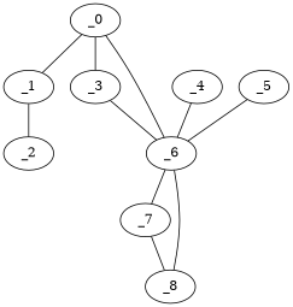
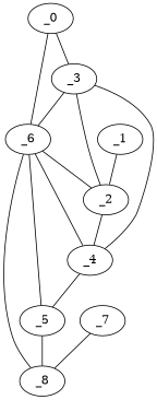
  graph {
    edge [valence=1]
    _0 [x=39 y=30]
    _1 [x=44 y=25]
    _3 [x=53 y=26]
    _6 [x=73 y=36]
    _2 [x=50 y=20]
    _4 [x=57 y=23]
    _7 [x=77 y=28]
    _8 [x=90 y=16]
    _5 [x=68 y=18]
-   _0 -- _1
    _0 -- _3 [valence=2]
    _0 -- _6
    _1 -- _2
    _3 -- _6
-   _6 -- _7
+   _3 -- _4 [valence=2]
+   _6 -- _2
    _6 -- _8
+   _2 -- _3 [valence=2]
+   _2 -- _4 [valence=2]
    _4 -- _6
+   _4 -- _5
    _7 -- _8 [valence=2]
    _5 -- _6 [valence=2]
+   _5 -- _8
  }
